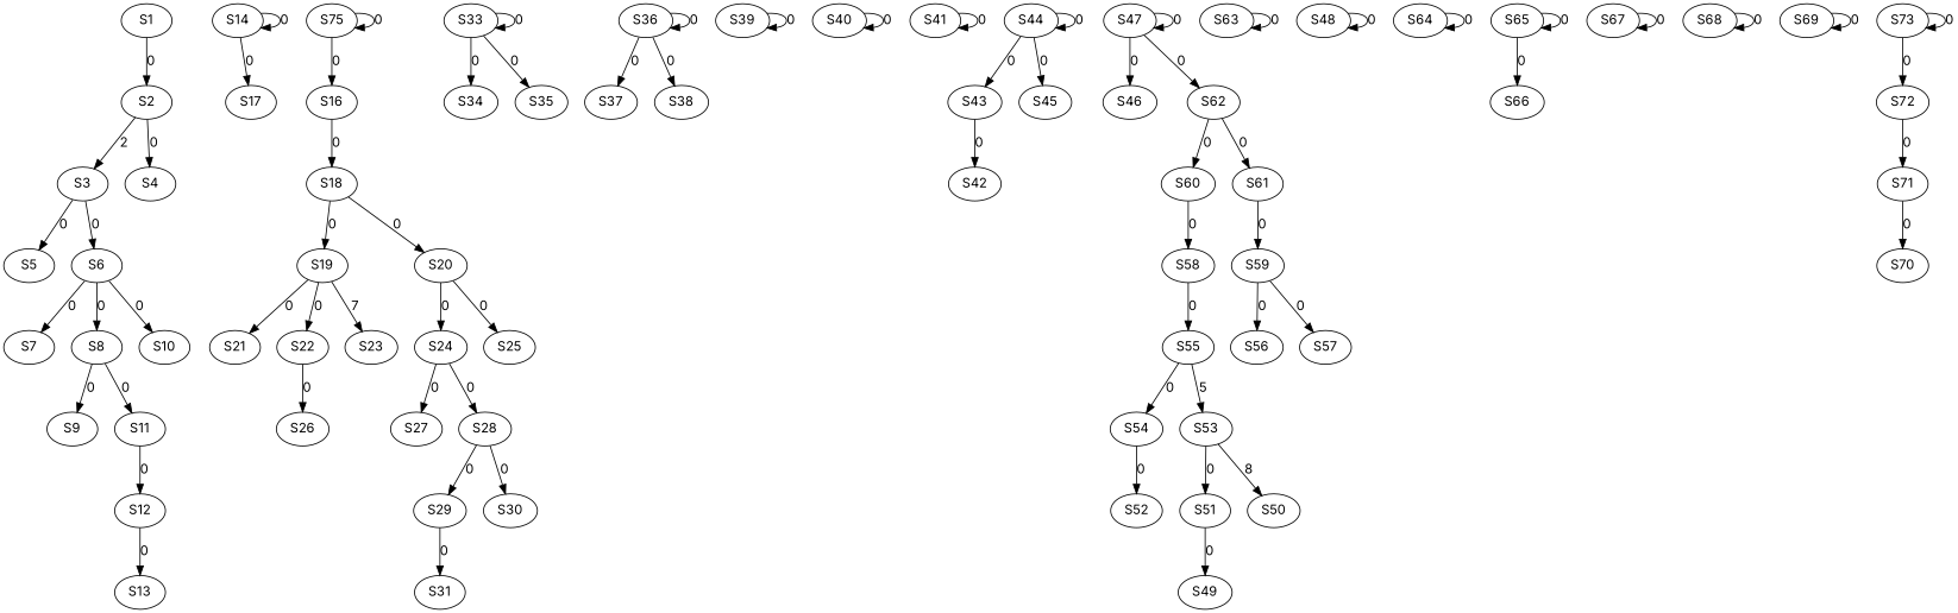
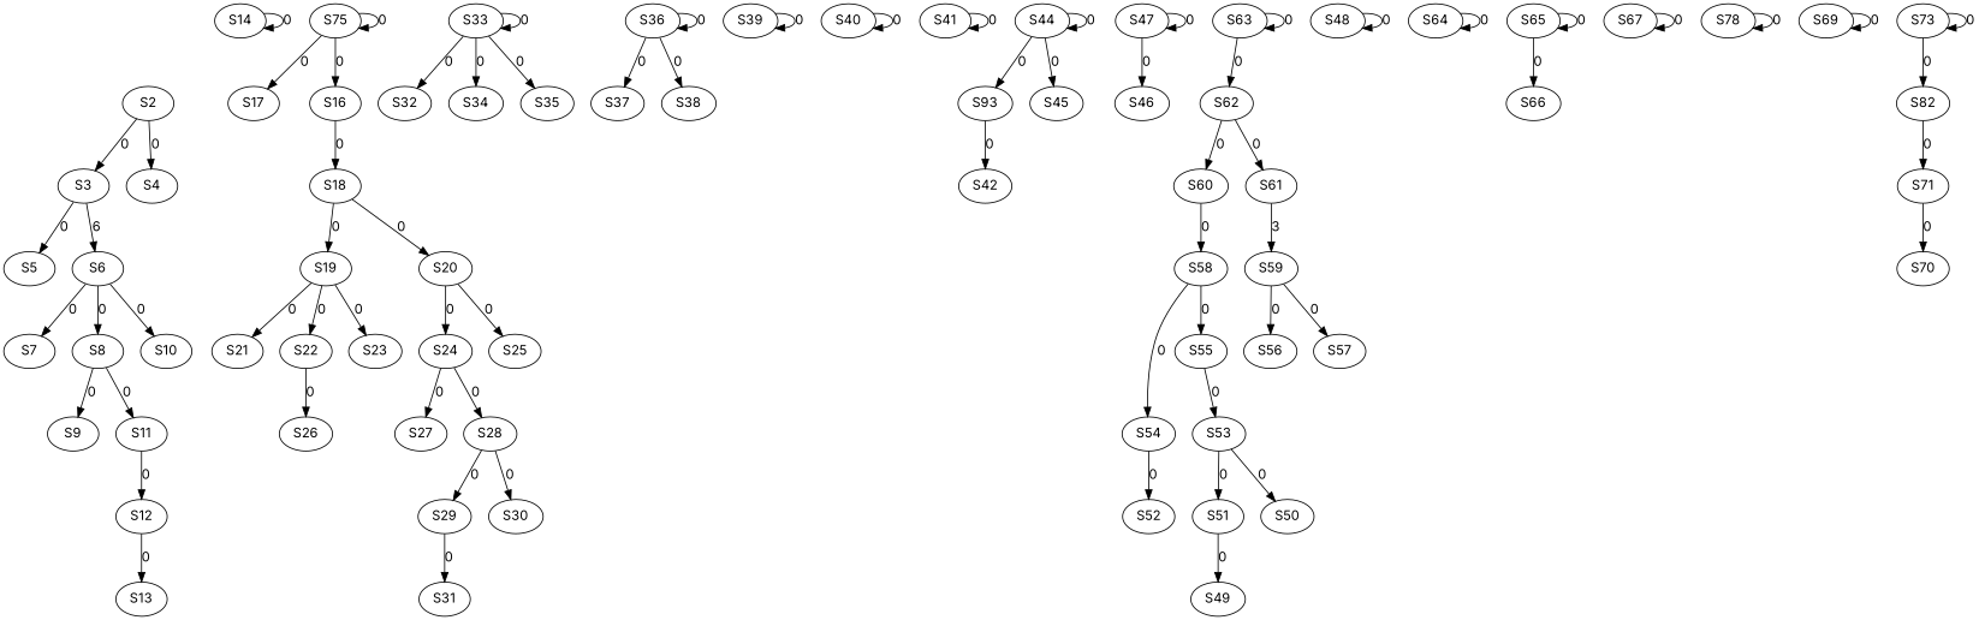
  strict digraph {
    fontname=Inter
    node [fontname=Inter]
    edge [fontname=Inter]
-   S1
    S2
    S3
    S4
    S5
    S6
    S7
    S8
    S10
    S9
    S11
    S12
    S13
    S14
    n15 [label=S75]
    S16
    S17
    S18
    S19
    S20
    S21
    S22
    S23
    S24
    S25
    S26
    S27
    S28
    S29
    S30
    S31
    S33
+   S32
    S34
    S35
    S36
    S37
    S38
    S39
    S40
    S41
-   S43
+   S43 [label=S93]
    S42
    S44
    S45
    S47
    S46
    S48
    S51
    S49
    S53
    S50
    S54
    S52
    S55
    S58
    S59
    S56
    S57
    S60
    S61
    S62
    S63
    S64
    S65
    S66
    S67
-   S68
+   S68 [label=S78]
    S69
    S71
    S70
-   S72
+   S72 [label=S82]
    S73
-   S1 -> S2 [label=0]
-   S2 -> S3 [label=2]
+   S2 -> S3 [label=0]
    S2 -> S4 [label=0]
    S3 -> S5 [label=0]
-   S3 -> S6 [label=0]
+   S3 -> S6 [label=6]
    S6 -> S7 [label=0]
    S6 -> S8 [label=0]
    S6 -> S10 [label=0]
    S8 -> S9 [label=0]
    S8 -> S11 [label=0]
    S11 -> S12 [label=0]
    S12 -> S13 [label=0]
    S14 -> S14 [label=0]
    n15 -> n15 [label=0]
    n15 -> S16 [label=0]
-   S14 -> S17 [label=0]
+   n15 -> S17 [label=0]
    S16 -> S18 [label=0]
    S18 -> S19 [label=0]
    S18 -> S20 [label=0]
    S19 -> S21 [label=0]
    S19 -> S22 [label=0]
-   S19 -> S23 [label=7]
+   S19 -> S23 [label=0]
    S20 -> S24 [label=0]
    S20 -> S25 [label=0]
    S22 -> S26 [label=0]
    S24 -> S27 [label=0]
    S24 -> S28 [label=0]
    S28 -> S29 [label=0]
    S28 -> S30 [label=0]
    S29 -> S31 [label=0]
    S33 -> S33 [label=0]
+   S33 -> S32 [label=0]
    S33 -> S34 [label=0]
    S33 -> S35 [label=0]
    S36 -> S36 [label=0]
    S36 -> S37 [label=0]
    S36 -> S38 [label=0]
    S39 -> S39 [label=0]
    S40 -> S40 [label=0]
    S41 -> S41 [label=0]
    S43 -> S42 [label=0]
    S44 -> S43 [label=0]
    S44 -> S44 [label=0]
    S44 -> S45 [label=0]
    S47 -> S47 [label=0]
    S47 -> S46 [label=0]
    S48 -> S48 [label=0]
    S51 -> S49 [label=0]
    S53 -> S51 [label=0]
-   S53 -> S50 [label=8]
+   S53 -> S50 [label=0]
    S54 -> S52 [label=0]
-   S55 -> S53 [label=5]
-   S55 -> S54 [label=0]
+   S55 -> S53 [label=0]
+   S58 -> S54 [label=0]
    S58 -> S55 [label=0]
    S59 -> S56 [label=0]
    S59 -> S57 [label=0]
    S60 -> S58 [label=0]
-   S61 -> S59 [label=0]
+   S61 -> S59 [label=3]
    S62 -> S60 [label=0]
    S62 -> S61 [label=0]
-   S47 -> S62 [label=0]
+   S63 -> S62 [label=0]
    S63 -> S63 [label=0]
    S64 -> S64 [label=0]
    S65 -> S65 [label=0]
    S65 -> S66 [label=0]
    S67 -> S67 [label=0]
    S68 -> S68 [label=0]
    S69 -> S69 [label=0]
    S71 -> S70 [label=0]
    S72 -> S71 [label=0]
    S73 -> S72 [label=0]
    S73 -> S73 [label=0]
  }
